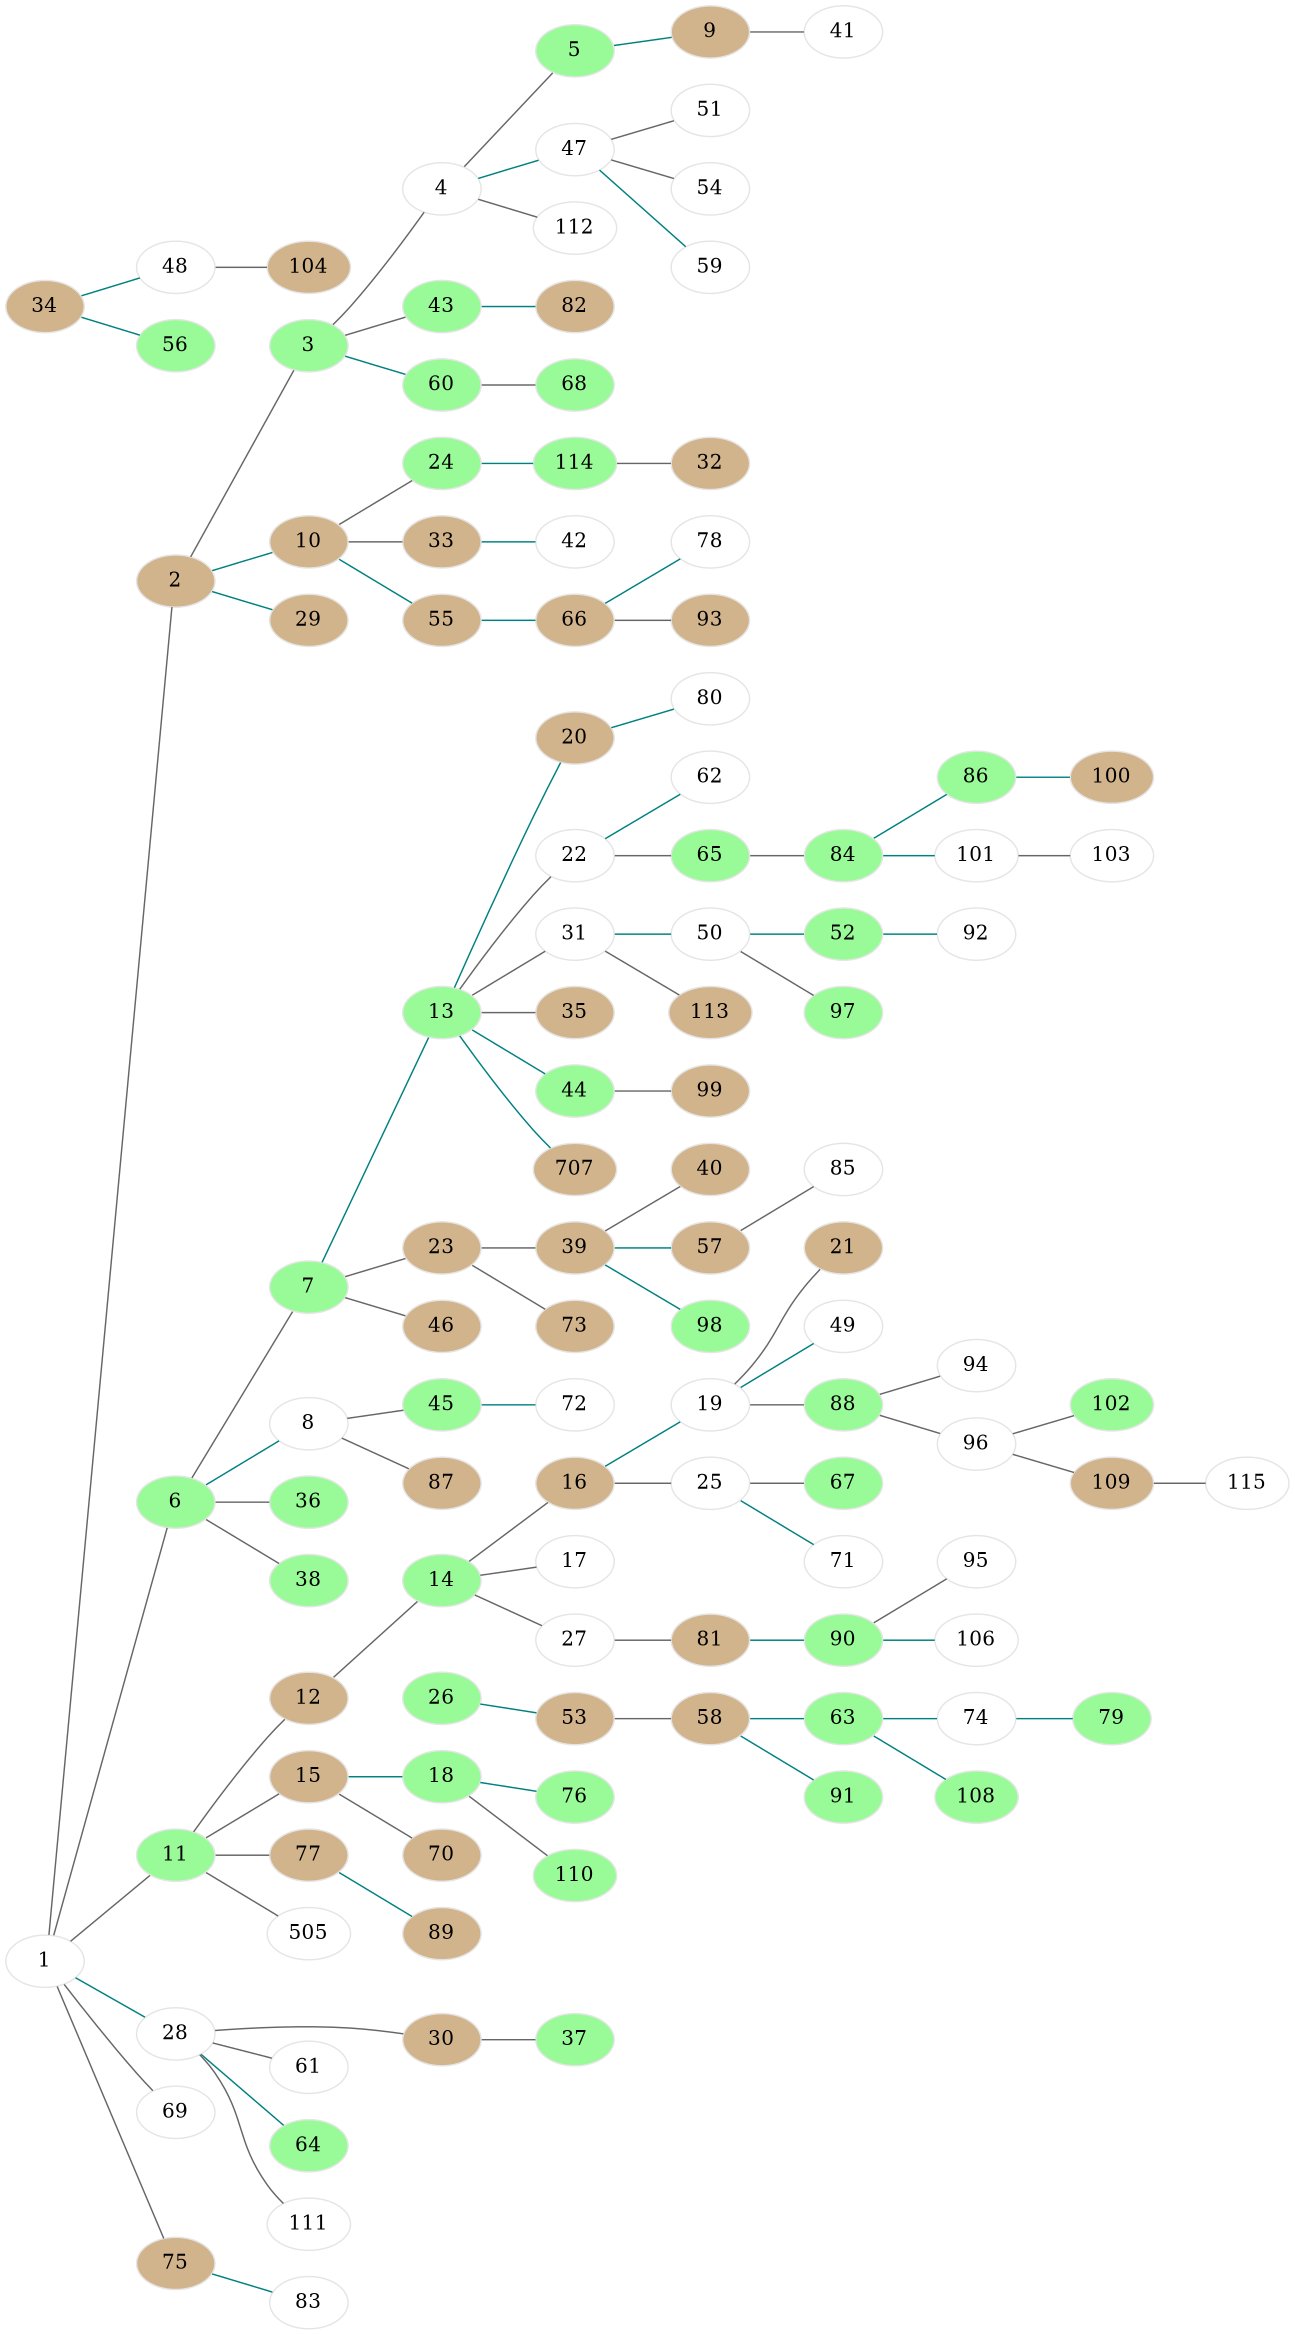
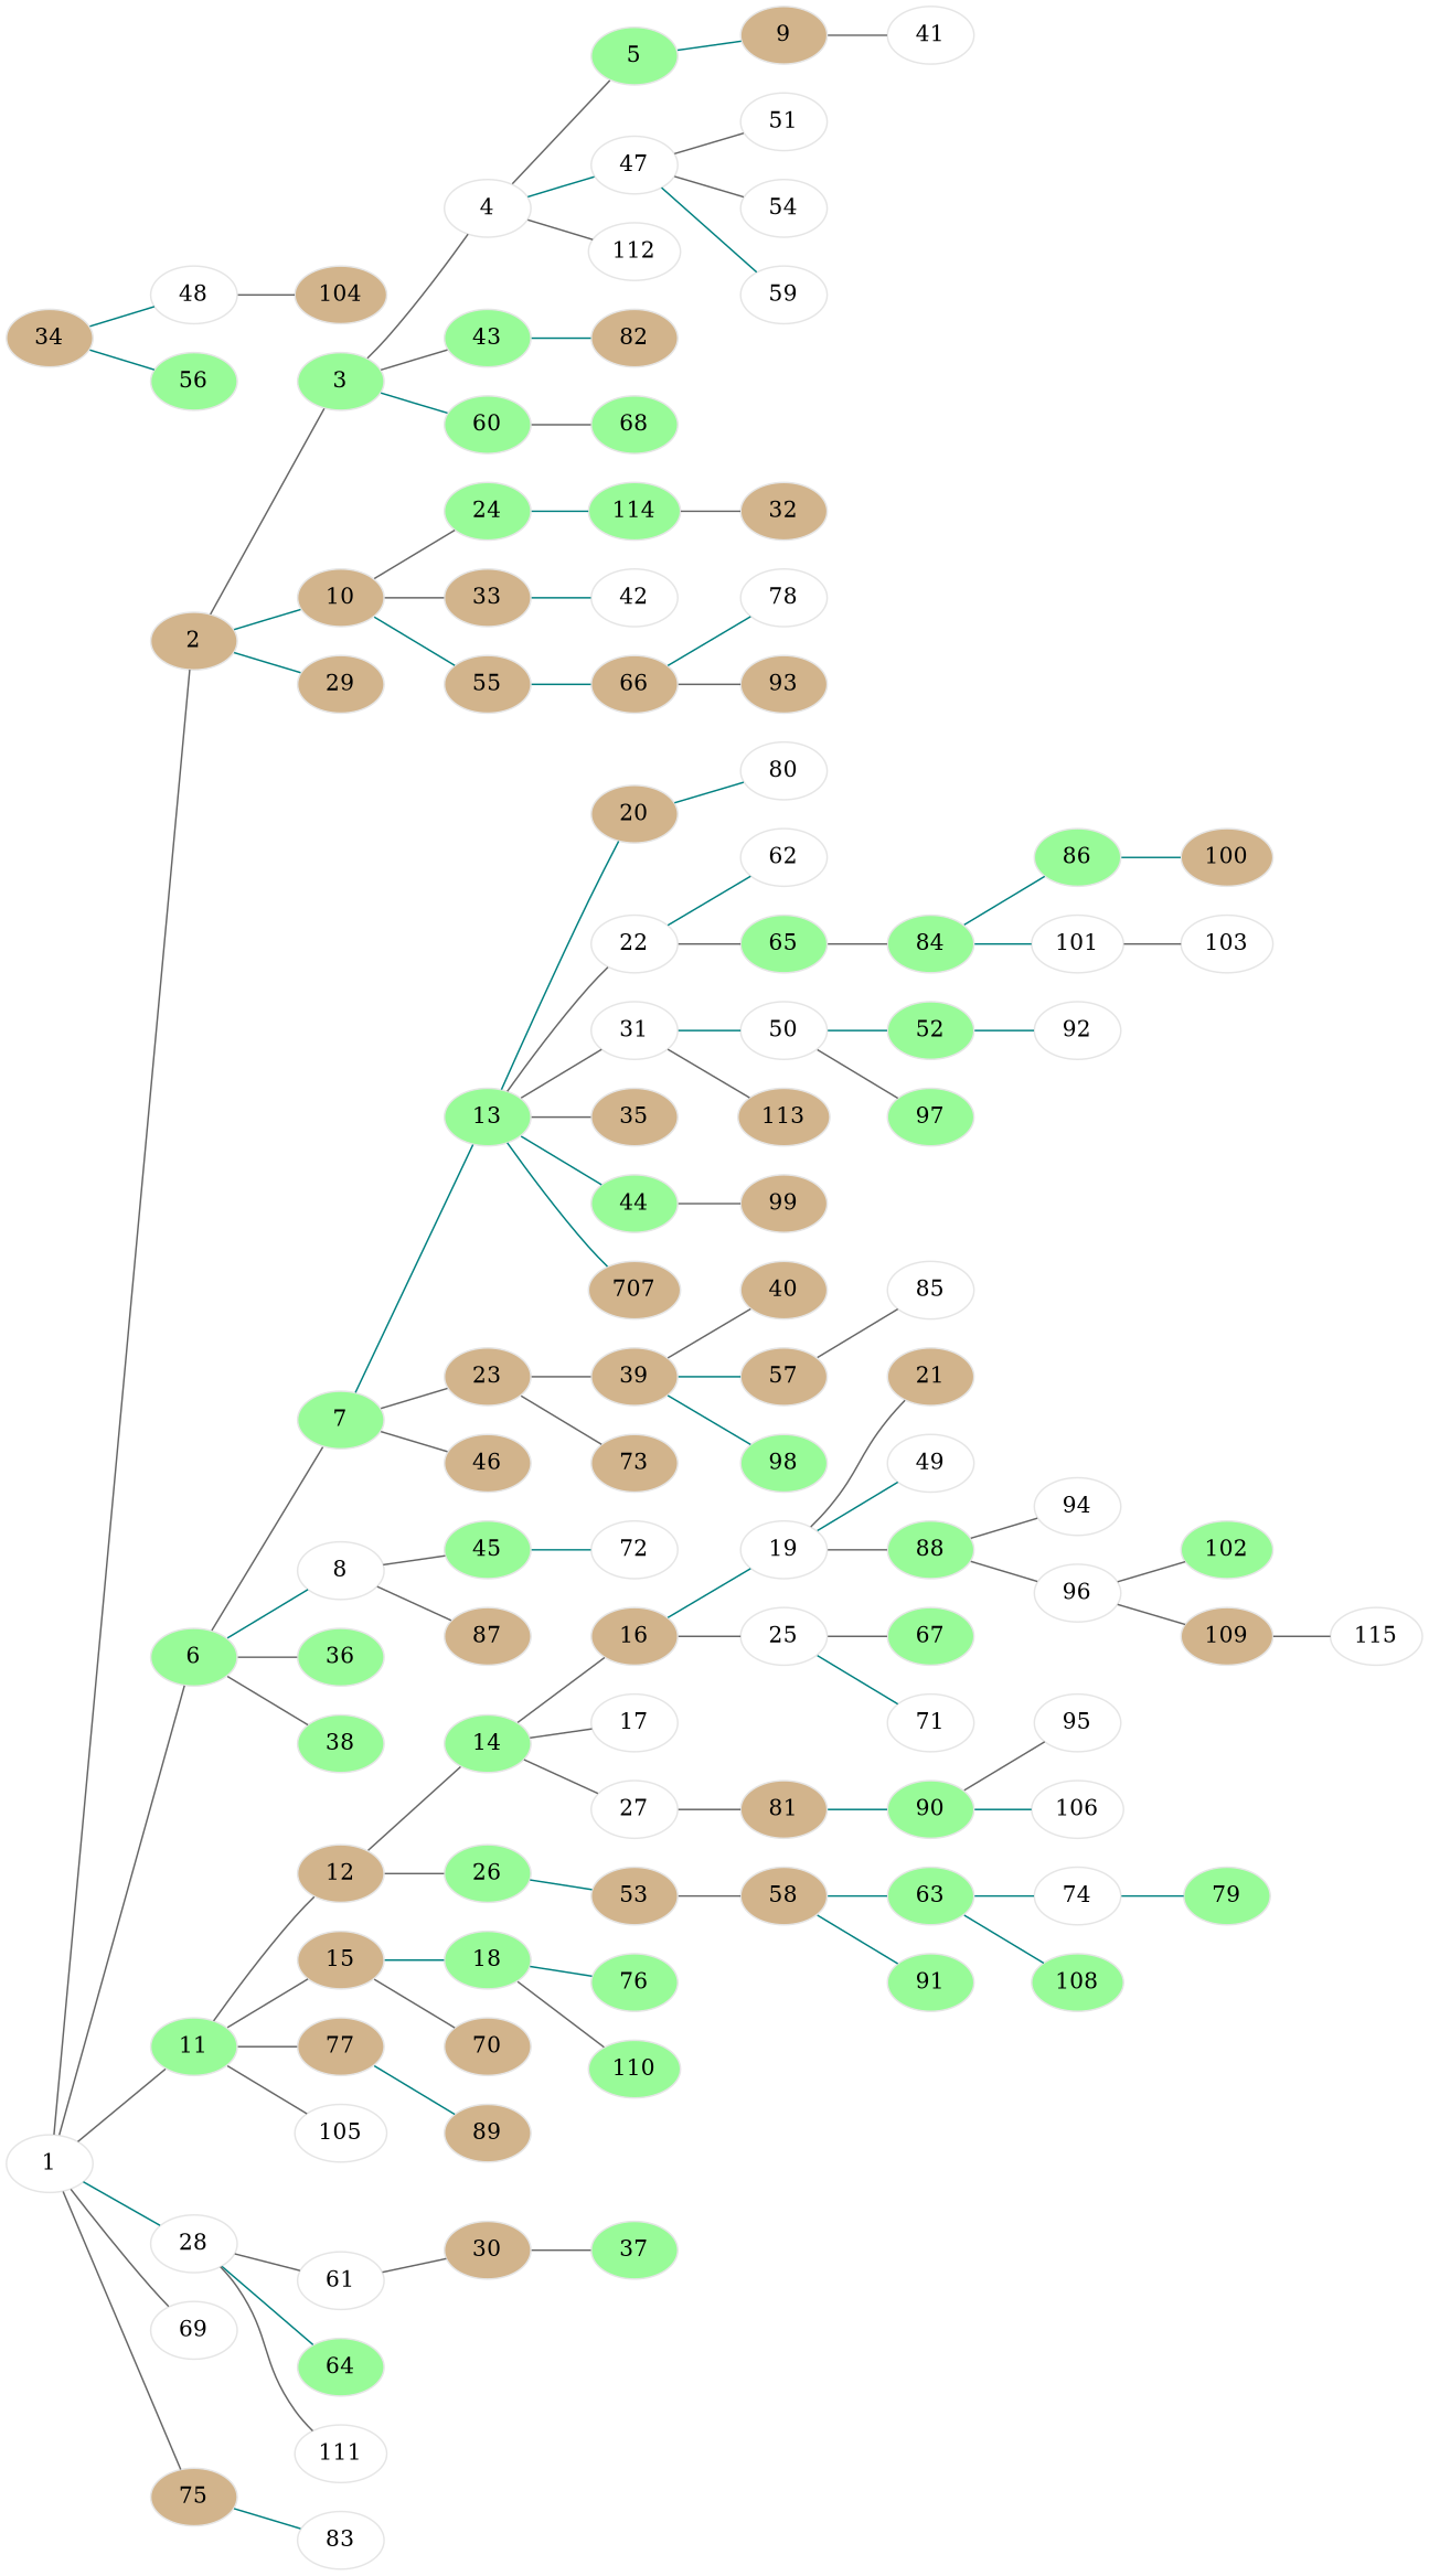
  graph {
    rankdir=LR
    node [color=gray90 fillcolor=white style=filled]
    edge [color=gray40]
    2 [fillcolor=tan]
    1
    6 [fillcolor=palegreen]
    11 [fillcolor=palegreen]
    28
    69
    75 [fillcolor=tan]
    3 [fillcolor=palegreen]
    10 [fillcolor=tan]
    29 [fillcolor=tan]
    7 [fillcolor=palegreen]
    8
    36 [fillcolor=palegreen]
    38 [fillcolor=palegreen]
    12 [fillcolor=tan]
    15 [fillcolor=tan]
    77 [fillcolor=tan]
-   105 [label=505]
+   105
    30 [fillcolor=tan]
    61
    64 [fillcolor=palegreen]
    111
    83
    4
    43 [fillcolor=palegreen]
    60 [fillcolor=palegreen]
    24 [fillcolor=palegreen]
    33 [fillcolor=tan]
    55 [fillcolor=tan]
    5 [fillcolor=palegreen]
    47
    112
    82 [fillcolor=tan]
    68 [fillcolor=palegreen]
    9 [fillcolor=tan]
    51
    54
    59
    41
    13 [fillcolor=palegreen]
    23 [fillcolor=tan]
    46 [fillcolor=tan]
    45 [fillcolor=palegreen]
    87 [fillcolor=tan]
    20 [fillcolor=tan]
    22
    31
    35 [fillcolor=tan]
    44 [fillcolor=palegreen]
    n50 [fillcolor=tan label=707]
    39 [fillcolor=tan]
    73 [fillcolor=tan]
    72
    114 [fillcolor=palegreen]
    42
    66 [fillcolor=tan]
    14 [fillcolor=palegreen]
    26 [fillcolor=palegreen]
    18 [fillcolor=palegreen]
    70 [fillcolor=tan]
    89 [fillcolor=tan]
    16 [fillcolor=tan]
    17
    27
    53 [fillcolor=tan]
    80
    62
    65 [fillcolor=palegreen]
    50
    113 [fillcolor=tan]
    99 [fillcolor=tan]
    19
    25
    81 [fillcolor=tan]
    76 [fillcolor=palegreen]
    110 [fillcolor=palegreen]
    34 [fillcolor=tan]
    48
    56 [fillcolor=palegreen]
    21 [fillcolor=tan]
    49
    88 [fillcolor=palegreen]
    67 [fillcolor=palegreen]
    71
    94
    96
    84 [fillcolor=palegreen]
    40 [fillcolor=tan]
    57 [fillcolor=tan]
    98 [fillcolor=palegreen]
    32 [fillcolor=tan]
    58 [fillcolor=tan]
    90 [fillcolor=palegreen]
    37 [fillcolor=palegreen]
    52 [fillcolor=palegreen]
    97 [fillcolor=palegreen]
    104 [fillcolor=tan]
    85
    92
    63 [fillcolor=palegreen]
    91 [fillcolor=palegreen]
    78
    93 [fillcolor=tan]
    74
    108 [fillcolor=palegreen]
    79 [fillcolor=palegreen]
    86 [fillcolor=palegreen]
    101
    95
    106
    100 [fillcolor=tan]
    103
    102 [fillcolor=palegreen]
    109 [fillcolor=tan]
    115
    2 -- 3
    2 -- 10 [color=teal]
    2 -- 29 [color=teal]
    1 -- 2
    1 -- 6
    1 -- 11
    1 -- 28 [color=teal]
    1 -- 69
    1 -- 75
    6 -- 7
    6 -- 8 [color=teal]
    6 -- 36
    6 -- 38
    11 -- 12
    11 -- 15
    11 -- 77
    11 -- 105
-   28 -- 30
+   61 -- 30
    28 -- 61
    28 -- 64 [color=teal]
    28 -- 111
    75 -- 83 [color=teal]
    3 -- 4
    3 -- 43
    3 -- 60 [color=teal]
    10 -- 24
    10 -- 33
    10 -- 55 [color=teal]
    7 -- 13 [color=teal]
    7 -- 23
    7 -- 46
    8 -- 45
    8 -- 87
    12 -- 14
+   12 -- 26
    15 -- 18 [color=teal]
    15 -- 70
    77 -- 89 [color=teal]
    30 -- 37
    4 -- 5
    4 -- 47 [color=teal]
    4 -- 112
    43 -- 82 [color=teal]
    60 -- 68
    24 -- 114 [color=teal]
    33 -- 42 [color=teal]
    55 -- 66 [color=teal]
    5 -- 9 [color=teal]
    47 -- 51
    47 -- 54
    47 -- 59 [color=teal]
    9 -- 41
    13 -- 20 [color=teal]
    13 -- 22
    13 -- 31
    13 -- 35
    13 -- 44 [color=teal]
    13 -- n50 [color=teal]
    23 -- 39
    23 -- 73
    45 -- 72 [color=teal]
    20 -- 80 [color=teal]
    22 -- 62 [color=teal]
    22 -- 65
    31 -- 50 [color=teal]
    31 -- 113
    44 -- 99
    39 -- 40
    39 -- 57 [color=teal]
    39 -- 98 [color=teal]
    114 -- 32
    66 -- 78 [color=teal]
    66 -- 93
    14 -- 16
    14 -- 17
    14 -- 27
    26 -- 53 [color=teal]
    18 -- 76 [color=teal]
    18 -- 110
    16 -- 19 [color=teal]
    16 -- 25
    27 -- 81
    53 -- 58
    65 -- 84
    50 -- 52 [color=teal]
    50 -- 97
    19 -- 21
    19 -- 49 [color=teal]
    19 -- 88
    25 -- 67
    25 -- 71 [color=teal]
    81 -- 90 [color=teal]
    34 -- 48 [color=teal]
    34 -- 56 [color=teal]
    48 -- 104
    88 -- 94
    88 -- 96
    96 -- 102
    96 -- 109
    84 -- 86 [color=teal]
    84 -- 101 [color=teal]
    57 -- 85
    58 -- 63 [color=teal]
    58 -- 91 [color=teal]
    90 -- 95
    90 -- 106 [color=teal]
    52 -- 92 [color=teal]
    63 -- 74 [color=teal]
    63 -- 108 [color=teal]
    74 -- 79 [color=teal]
    86 -- 100 [color=teal]
    101 -- 103
    109 -- 115
  }
